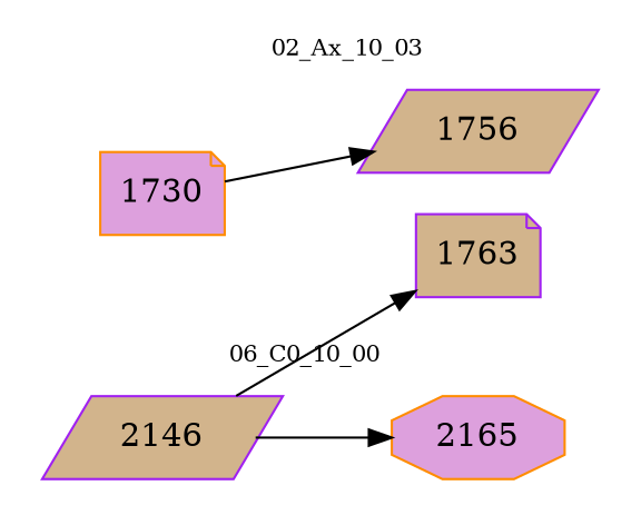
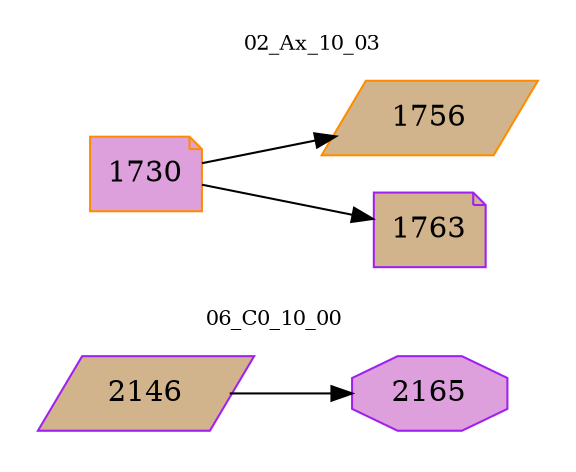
  digraph {
    rankdir=LR
    node [color=purple fillcolor=tan shape=parallelogram style=filled]
    edge [color=black]
-   n1 [label=1756]
+   n1 [color=darkorange label=1756]
    n2 [color=darkorange fillcolor=plum label=1730 shape=note]
    n3 [label=1763 shape=note]
    n4 [label=2146]
-   n5 [color=darkorange fillcolor=plum label=2165 shape=octagon]
+   n5 [fillcolor=plum label=2165 shape=octagon]
    subgraph cluster_1 {
      color=white
      fontsize=10
      label="02_Ax_10_03"
      n1
      n2
      n3
    }
    subgraph cluster_2 {
      color=white
      fontsize=10
      label="06_C0_10_00"
      n4
      n5
    }
    n2 -> n1
-   n4 -> n3
+   n2 -> n3
    n4 -> n5
  }
